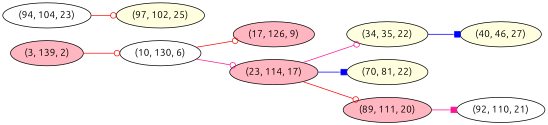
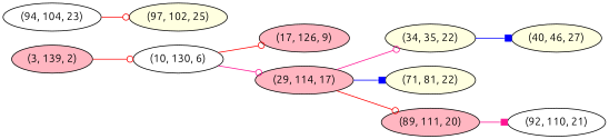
  digraph {
    fontname=Ubuntu
    rankdir=LR
    node [fillcolor=lightpink fontname=Ubuntu style=filled]
    edge [arrowhead=odot color=red fontname=Ubuntu]
    "(10, 130, 6)" [fillcolor=white]
    "(3, 139, 2)"
    "(17, 126, 9)"
-   "(29, 114, 17)" [label="(23, 114, 17)"]
+   "(29, 114, 17)"
    n5 [fillcolor=lightyellow label="(34, 35, 22)"]
-   "(71, 81, 22)" [fillcolor=lightyellow label="(70, 81, 22)"]
+   "(71, 81, 22)" [fillcolor=lightyellow]
    "(89, 111, 20)"
    "(40, 46, 27)" [fillcolor=lightyellow]
    "(92, 110, 21)" [fillcolor=white]
    "(94, 104, 23)" [fillcolor=white]
    "(97, 102, 25)" [fillcolor=lightyellow]
    "(10, 130, 6)" -> "(17, 126, 9)"
    "(10, 130, 6)" -> "(29, 114, 17)" [color=deeppink]
    "(3, 139, 2)" -> "(10, 130, 6)"
    "(29, 114, 17)" -> n5 [color=deeppink]
    "(29, 114, 17)" -> "(71, 81, 22)" [arrowhead=box color=blue]
    "(29, 114, 17)" -> "(89, 111, 20)"
    n5 -> "(40, 46, 27)" [arrowhead=box color=blue]
    "(89, 111, 20)" -> "(92, 110, 21)" [arrowhead=box color=deeppink]
    "(94, 104, 23)" -> "(97, 102, 25)"
  }
